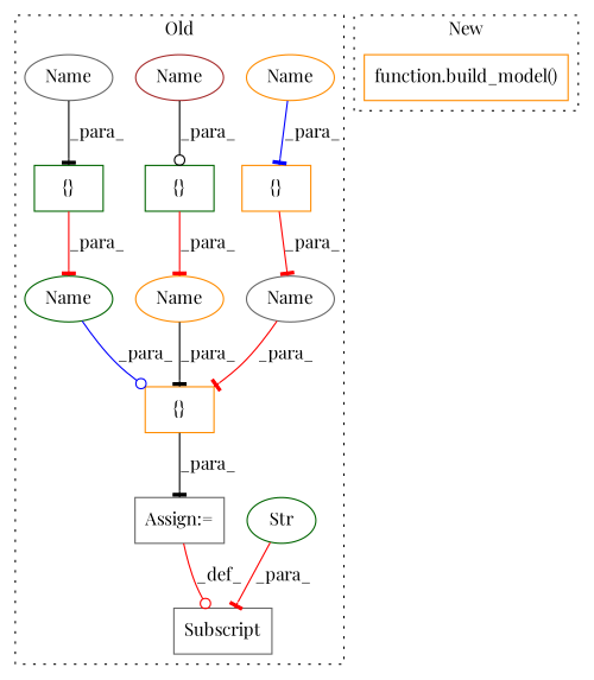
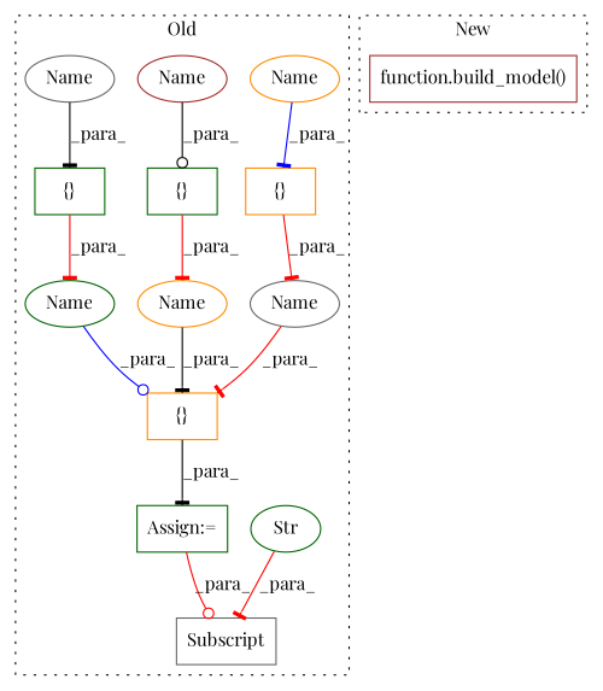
  digraph {
    fontname="Playfair Display"
    node [a=87 color=darkorange fontname="Playfair Display" l="1,1" s="3341,3495" shape=box]
    edge [arrowhead=tee color=red fontname="Playfair Display"]
    n1 [a=95 label="{}" s="3459,3494"]
    n2 [a=95 l="14,10" label="{}"]
    n3 [a=63 color=gray40 l="25,0" label=Subscript s="3313,0"]
    n4 [a=95 color=darkgreen label="{}" s="3363,3386"]
    n5 [a=66 color=darkgreen l=8 label=Str s=3329 shape=ellipse]
    n6 [a=95 color=darkgreen label="{}" s="3410,3433"]
-   n7 [a=68 color=gray40 l=3 label="Assign:=" s=3338]
+   n7 [a=68 color=darkgreen l=3 label="Assign:=" s=3338]
    n8 [color=gray40 l="14,10" label=Name shape=ellipse]
    n9 [label=Name s="3459,3494" shape=ellipse]
    n10 [color=brown label=Name s="3363,3386" shape=ellipse]
    n11 [color=darkgreen l="14,10" label=Name shape=ellipse]
    n12 [l="14,10" label=Name shape=ellipse]
    n13 [color=gray40 label=Name s="3410,3433" shape=ellipse]
-   n14 [a=75 l=167 label="function.build_model()" s=3442]
+   n14 [a=75 color=brown l=167 label="function.build_model()" s=3442]
    subgraph cluster_1 {
      label=Old
      style=dotted
      n1
      n2
      n3
      n4
      n5
      n6
      n7
      n8
      n9
      n10
      n11
      n12
      n13
    }
    subgraph cluster_2 {
      label=New
      style=dotted
      n14
    }
    n1 -> n8 [label=_para_]
    n2 -> n7 [color=black label=_para_]
    n4 -> n12 [label=_para_]
    n5 -> n3 [label=_para_]
    n6 -> n11 [label=_para_]
-   n7 -> n3 [arrowhead=odot label=_def_]
+   n7 -> n3 [arrowhead=odot label=_para_]
    n8 -> n2 [label=_para_]
    n9 -> n1 [color=blue label=_para_]
    n10 -> n4 [arrowhead=odot color=black label=_para_]
    n11 -> n2 [arrowhead=odot color=blue label=_para_]
    n12 -> n2 [color=black label=_para_]
    n13 -> n6 [color=black label=_para_]
  }
